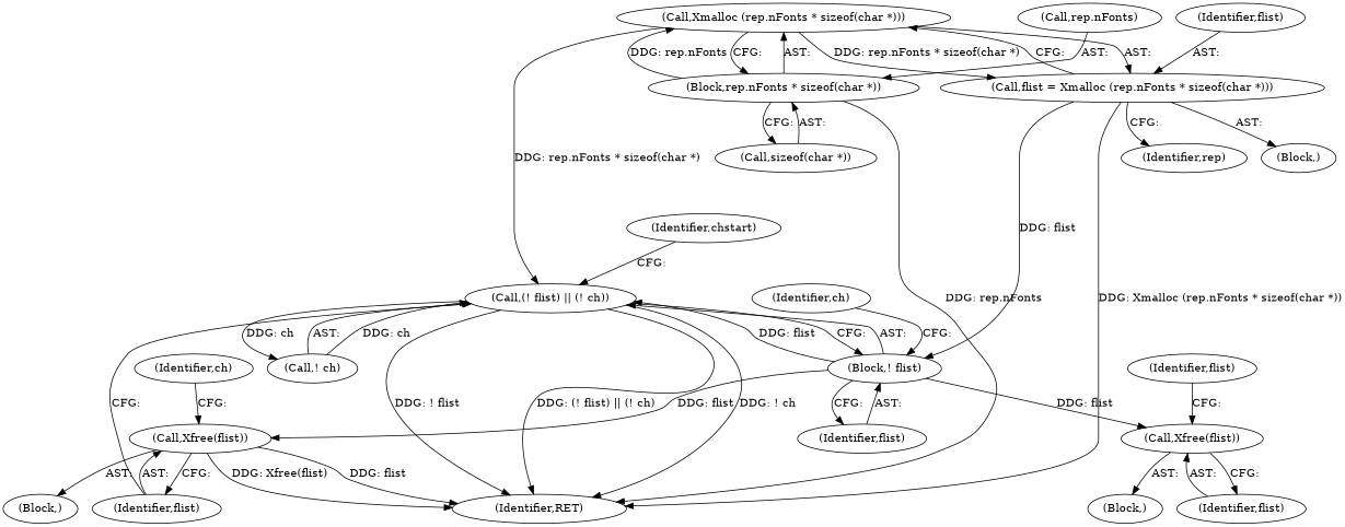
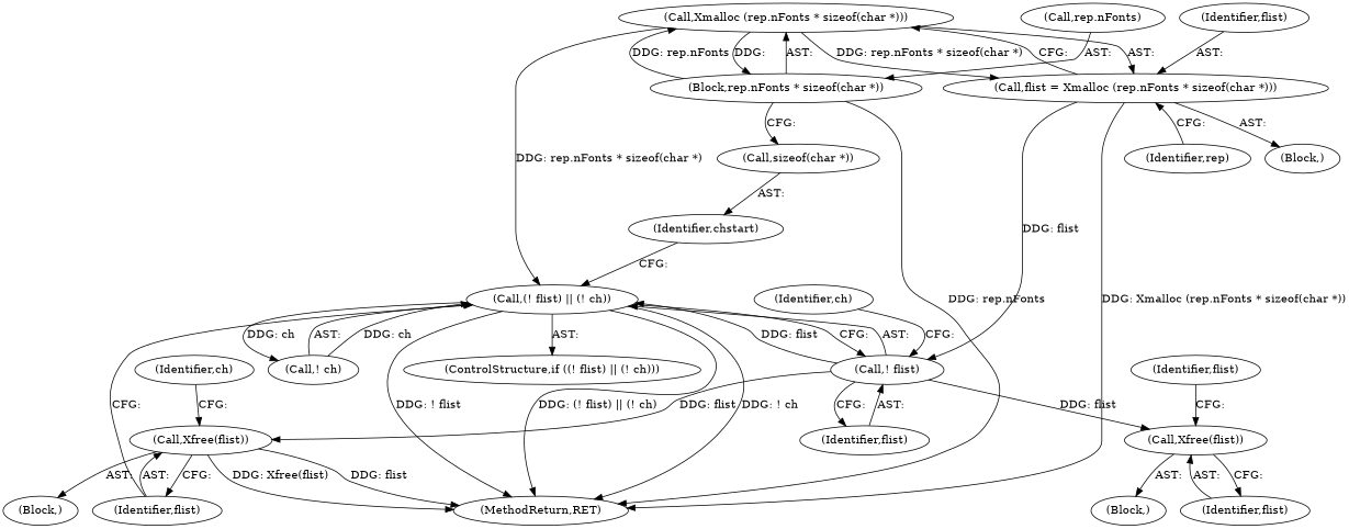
  digraph {
    n1 [label="(Call,Xmalloc (rep.nFonts * sizeof(char *)))"]
    n2 [label="(Block,rep.nFonts * sizeof(char *))"]
    n3 [label="(Call,flist = Xmalloc (rep.nFonts * sizeof(char *)))"]
    n4 [label="(Call,(! flist) || (! ch))"]
-   n5 [label="(Identifier,RET)"]
+   n5 [label="(MethodReturn,RET)"]
    n6 [label="(Call,sizeof(char *))"]
-   n7 [label="(Block,! flist)"]
+   n7 [label="(Call,! flist)"]
    n8 [label="(Block,)"]
    n9 [label="(Call,Xfree(flist))"]
    n10 [label="(Call,Xfree(flist))"]
    n11 [label="(Identifier,flist)"]
    n12 [label="(Call,! ch)"]
+   n13 [label="(ControlStructure,if ((! flist) || (! ch)))"]
    n14 [label="(Block,)"]
    n15 [label="(Identifier,flist)"]
    n16 [label="(Identifier,flist)"]
    n17 [label="(Block,)"]
    n18 [label="(Identifier,ch)"]
    n19 [label="(Identifier,chstart)"]
    n20 [label="(Call,rep.nFonts)"]
    n21 [label="(Identifier,flist)"]
    n22 [label="(Identifier,flist)"]
    n23 [label="(Identifier,ch)"]
    n24 [label="(Identifier,rep)"]
-   n1 -> n2 [label="CFG: "]
+   n1 -> n2 [label="DDG: "]
    n1 -> n3 [label="AST: "]
    n1 -> n3 [label="DDG: rep.nFonts * sizeof(char *)"]
    n1 -> n4 [label="DDG: rep.nFonts * sizeof(char *)"]
    n2 -> n1 [label="AST: "]
    n2 -> n1 [label="DDG: rep.nFonts"]
    n2 -> n5 [label="DDG: rep.nFonts"]
    n2 -> n6 [label="CFG: "]
    n3 -> n1 [label="CFG: "]
    n3 -> n5 [label="DDG: Xmalloc (rep.nFonts * sizeof(char *))"]
    n3 -> n7 [label="DDG: flist"]
    n3 -> n8 [label="AST: "]
    n4 -> n5 [label="DDG: (! flist) || (! ch)"]
    n4 -> n5 [label="DDG: ! ch"]
    n4 -> n5 [label="DDG: ! flist"]
    n4 -> n7 [label="CFG: "]
    n4 -> n12 [label="DDG: ch"]
-   n6 -> n2 [label="AST: "]
+   n4 -> n13 [label="AST: "]
+   n6 -> n19 [label="AST: "]
    n7 -> n4 [label="AST: "]
    n7 -> n4 [label="DDG: flist"]
    n7 -> n9 [label="DDG: flist"]
    n7 -> n10 [label="DDG: flist"]
    n7 -> n11 [label="CFG: "]
    n9 -> n5 [label="DDG: flist"]
    n9 -> n5 [label="DDG: Xfree(flist)"]
    n9 -> n14 [label="AST: "]
    n9 -> n15 [label="CFG: "]
    n10 -> n16 [label="CFG: "]
    n10 -> n17 [label="AST: "]
    n11 -> n7 [label="AST: "]
    n12 -> n4 [label="AST: "]
    n12 -> n4 [label="DDG: ch"]
    n15 -> n4 [label="CFG: "]
    n15 -> n9 [label="AST: "]
    n16 -> n10 [label="AST: "]
    n18 -> n9 [label="CFG: "]
    n19 -> n4 [label="CFG: "]
    n20 -> n2 [label="AST: "]
    n21 -> n3 [label="AST: "]
    n22 -> n10 [label="CFG: "]
    n23 -> n7 [label="CFG: "]
-   n3 -> n24 [label="CFG: "]
+   n24 -> n3 [label="CFG: "]
  }
